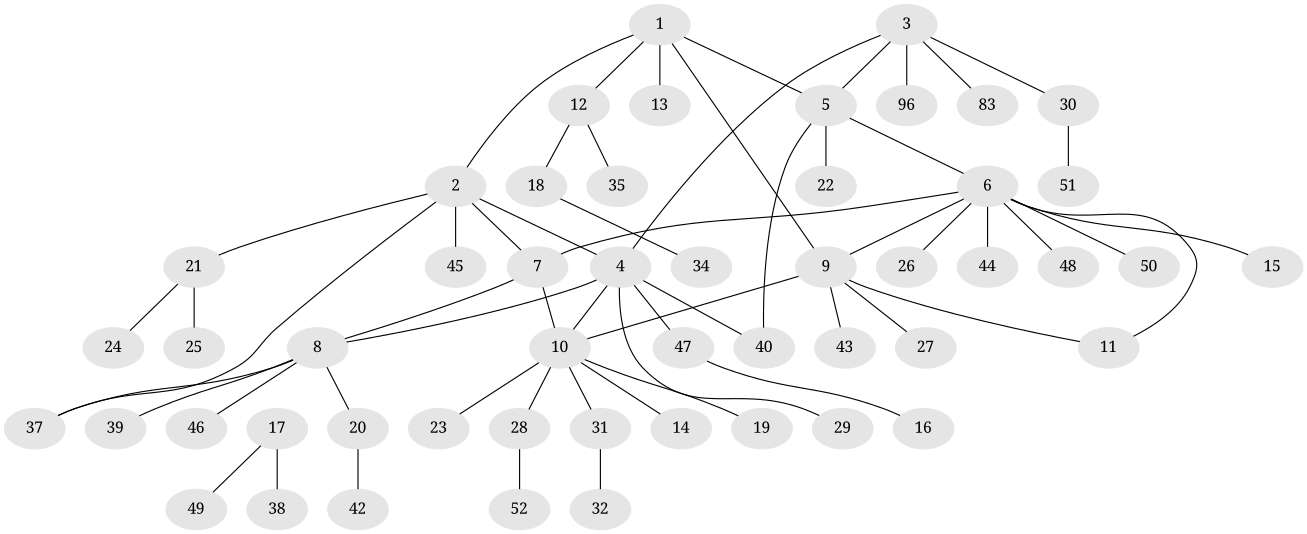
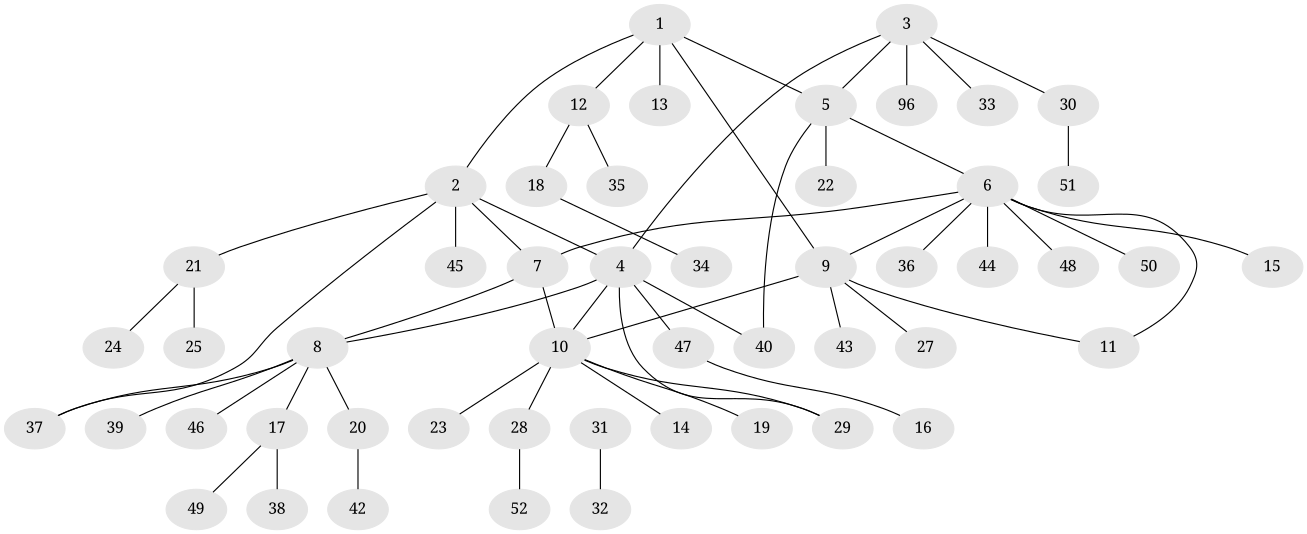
  graph {
    fontname="Noto Serif"
    node [color=gray90 fontname="Noto Serif" style=filled]
    edge [fontname="Noto Serif"]
    1
    2
    5
    9
    12
    13
    4
    7
    21
    37
    45
    40
    6
    22
    10
    11
    27
    43
    18
    35
    8
    29
    47
    24
    25
    3
    n27 [label=96]
    30
-   33 [label=83]
+   33
    51
    17
    20
    39
    46
    14
    19
    23
    28
    31
    16
    15
-   36 [label=26]
+   36
    44
    48
    50
    38
    49
    42
    52
    32
    34
    1 -- 2
    1 -- 5
    1 -- 9
    1 -- 12
    1 -- 13
    2 -- 4
    2 -- 7
    2 -- 21
    2 -- 37
    2 -- 45
    5 -- 40
    5 -- 6
    5 -- 22
    9 -- 10
    9 -- 11
    9 -- 27
    9 -- 43
    12 -- 18
    12 -- 35
    4 -- 40
    4 -- 10
    4 -- 8
    4 -- 29
    4 -- 47
    7 -- 10
    7 -- 8
    21 -- 24
    21 -- 25
    6 -- 9
    6 -- 7
    6 -- 11
    6 -- 15
    6 -- 36
    6 -- 44
    6 -- 48
    6 -- 50
    10 -- 14
    10 -- 19
    10 -- 23
    10 -- 28
-   10 -- 31
+   10 -- 29
    18 -- 34
    8 -- 37
+   8 -- 17
    8 -- 20
    8 -- 39
    8 -- 46
    47 -- 16
    3 -- 5
    3 -- 4
    3 -- n27
    3 -- 30
    3 -- 33
    30 -- 51
    17 -- 38
    17 -- 49
    20 -- 42
    28 -- 52
    31 -- 32
  }
